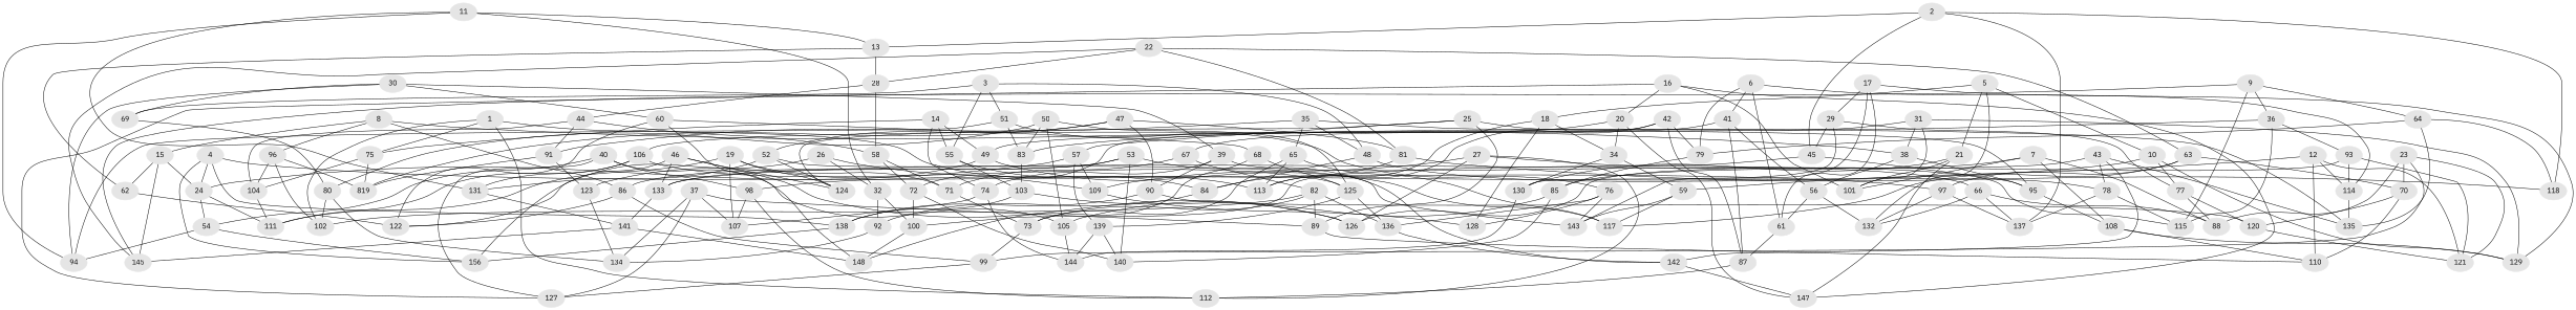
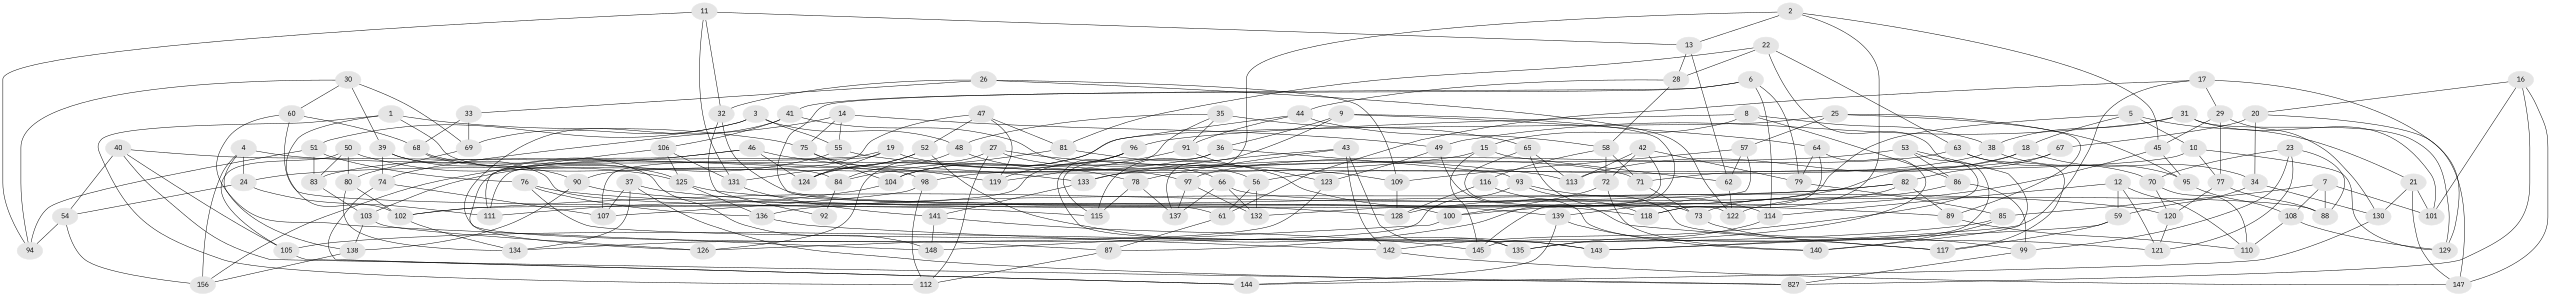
  graph {
    fontname="IBM Plex Sans"
    node [color=gray90 fontname="IBM Plex Sans" style=filled]
    edge [fontname="IBM Plex Sans"]
    1
    75
    84
    102
    112
    104
-   119 [label=819]
+   119
    92
    2
    13
    45
    118
    137
    28
    62
    95
    100
    3
    48
    51
    55
    69
    78
    94
    83
    76
    113
    103
    80
    4
    24
    97
    138
    n34 [label=156]
    111
    54
    132
    5
    10
    18
    21
    77
    98
    129
    34
    128
    101
    147
    130
    6
    41
    61
    79
    114
    56
    87
    106
    85
    135
    7
    88
    108
    105
    140
    110
    8
    15
    38
    86
    96
    145
    99
    122
    9
    36
    64
    115
    93
    120
    107
    11
    32
    131
    141
    12
    59
    121
    143
    117
    44
    58
    14
    49
    74
    123
    144
    16
    20
-   127
+   127 [label=827]
    67
    17
    29
    19
    71
    124
    73
    82
    22
    63
    81
    70
    23
    25
    57
    89
    109
    139
    26
+   33
    68
    27
    66
    126
    91
+   116
    30
    39
    60
    90
    148
    31
    134
    125
    35
    65
    37
    40
    42
    72
    43
    133
    142
    46
    47
    52
    50
    136
    53
    1 -- 75
    1 -- 84
    1 -- 102
    1 -- 112
    75 -- 104
    75 -- 119
    84 -- 92
    104 -- 111
-   92 -- 134
+   102 -- 134
    2 -- 13
    2 -- 45
    2 -- 118
    2 -- 137
    13 -- 28
    13 -- 62
    45 -- 95
    45 -- 100
    28 -- 44
    28 -- 58
    62 -- 122
    95 -- 108
    100 -- 148
    3 -- 48
    3 -- 51
    3 -- 55
    3 -- 69
    48 -- 84
    48 -- 78
    51 -- 94
    51 -- 83
    51 -- 76
    55 -- 113
    55 -- 103
    69 -- 80
    78 -- 137
    78 -- 115
    83 -- 103
    76 -- 128
    76 -- 143
    76 -- 136
    103 -- 138
    103 -- 126
    80 -- 102
    80 -- 134
    4 -- 24
    4 -- 97
    4 -- 138
    4 -- n34
    24 -- 111
    24 -- 54
    97 -- 137
    97 -- 132
    138 -- n34
    54 -- 94
    54 -- n34
    5 -- 132
    5 -- 10
    5 -- 18
    5 -- 21
    10 -- 77
    10 -- 98
    10 -- 129
    18 -- 113
    18 -- 34
    18 -- 128
    21 -- 101
    21 -- 147
    21 -- 130
    77 -- 88
    77 -- 120
    98 -- 112
    98 -- 107
    34 -- 130
    34 -- 59
    130 -- 144
    6 -- 41
    6 -- 61
    6 -- 79
    6 -- 114
    41 -- 56
    41 -- 87
    41 -- 106
    61 -- 87
    79 -- 85
    114 -- 135
    56 -- 132
    56 -- 61
    87 -- 112
    106 -- 111
    106 -- 131
    106 -- 125
    85 -- 105
    85 -- 140
    7 -- 101
    7 -- 85
    7 -- 88
    7 -- 108
    108 -- 129
    108 -- 110
    105 -- 144
    8 -- 15
    8 -- 38
    8 -- 86
    8 -- 96
    15 -- 62
    15 -- 24
    15 -- 145
    38 -- 95
    38 -- 56
    86 -- 99
    86 -- 122
    96 -- 102
    96 -- 104
    96 -- 119
    99 -- 127
    9 -- 145
    9 -- 36
    9 -- 64
    9 -- 115
    36 -- 83
    36 -- 115
    36 -- 93
    64 -- 118
    64 -- 79
    64 -- 135
    93 -- 114
    93 -- 121
    93 -- 126
    120 -- 121
    11 -- 13
    11 -- 94
    11 -- 32
    11 -- 131
    32 -- 92
    32 -- 100
    131 -- 141
    141 -- 145
    141 -- 148
    12 -- 114
    12 -- 110
    12 -- 59
    12 -- 121
    59 -- 143
    59 -- 117
    44 -- 104
    44 -- 58
    44 -- 91
    58 -- 71
+   58 -- 116
    58 -- 72
    14 -- 75
    14 -- 55
    14 -- 49
    14 -- 74
    49 -- 117
    49 -- 123
    74 -- 107
    74 -- 144
    123 -- 134
    16 -- 101
    16 -- 147
    16 -- 20
    16 -- 127
    20 -- 34
    20 -- 147
    20 -- 67
    67 -- 71
    67 -- 82
    17 -- 129
    17 -- 61
    17 -- 143
    17 -- 29
    29 -- 45
    29 -- 77
    29 -- 130
    19 -- 111
    19 -- 107
    19 -- 71
    19 -- 124
    71 -- 73
    73 -- 99
    82 -- 102
    82 -- 73
    82 -- 89
    82 -- 136
    22 -- 28
    22 -- 145
    22 -- 63
    22 -- 81
    63 -- 97
    63 -- 117
    63 -- 70
    81 -- 84
    81 -- 118
    70 -- 110
    70 -- 120
    23 -- 88
    23 -- 99
    23 -- 121
    23 -- 70
    25 -- 95
    25 -- 124
    25 -- 57
    25 -- 89
-   57 -- 24
+   57 -- 62
    57 -- 109
    57 -- 139
    89 -- 110
    109 -- 128
    139 -- 140
    139 -- 144
    26 -- 122
    26 -- 32
    26 -- 109
+   26 -- 33
+   33 -- 69
+   33 -- 68
    68 -- 148
    68 -- 125
    27 -- 112
    27 -- 109
    27 -- 66
    27 -- 126
    66 -- 137
    66 -- 132
    66 -- 88
    91 -- 119
    91 -- 123
+   116 -- 118
+   116 -- 128
    30 -- 69
    30 -- 94
    30 -- 39
    30 -- 60
    39 -- 115
    39 -- 74
    39 -- 90
    60 -- 122
    60 -- 68
    60 -- 148
    90 -- 138
    90 -- 120
    31 -- 129
    31 -- 101
    31 -- 38
    31 -- 49
    125 -- 139
    125 -- 136
    35 -- 48
    35 -- 135
    35 -- 91
    35 -- 65
    65 -- 113
    65 -- 117
    65 -- 73
    37 -- 107
    37 -- 127
    37 -- 89
    37 -- 134
    40 -- 54
    40 -- 98
    40 -- 105
    40 -- 127
    42 -- 113
    42 -- 79
    42 -- 87
    42 -- 72
    72 -- 100
    72 -- 140
    43 -- 78
    43 -- 135
    43 -- 133
    43 -- 142
    133 -- 141
    142 -- 147
    46 -- n34
    46 -- 124
    46 -- 126
    46 -- 133
    47 -- 119
    47 -- 81
    47 -- 90
    47 -- 52
    52 -- 131
    52 -- 143
    52 -- 124
    50 -- 83
    50 -- 80
    50 -- 105
    50 -- 125
    136 -- 142
    53 -- 140
    53 -- 86
    53 -- 133
    53 -- 142
  }
